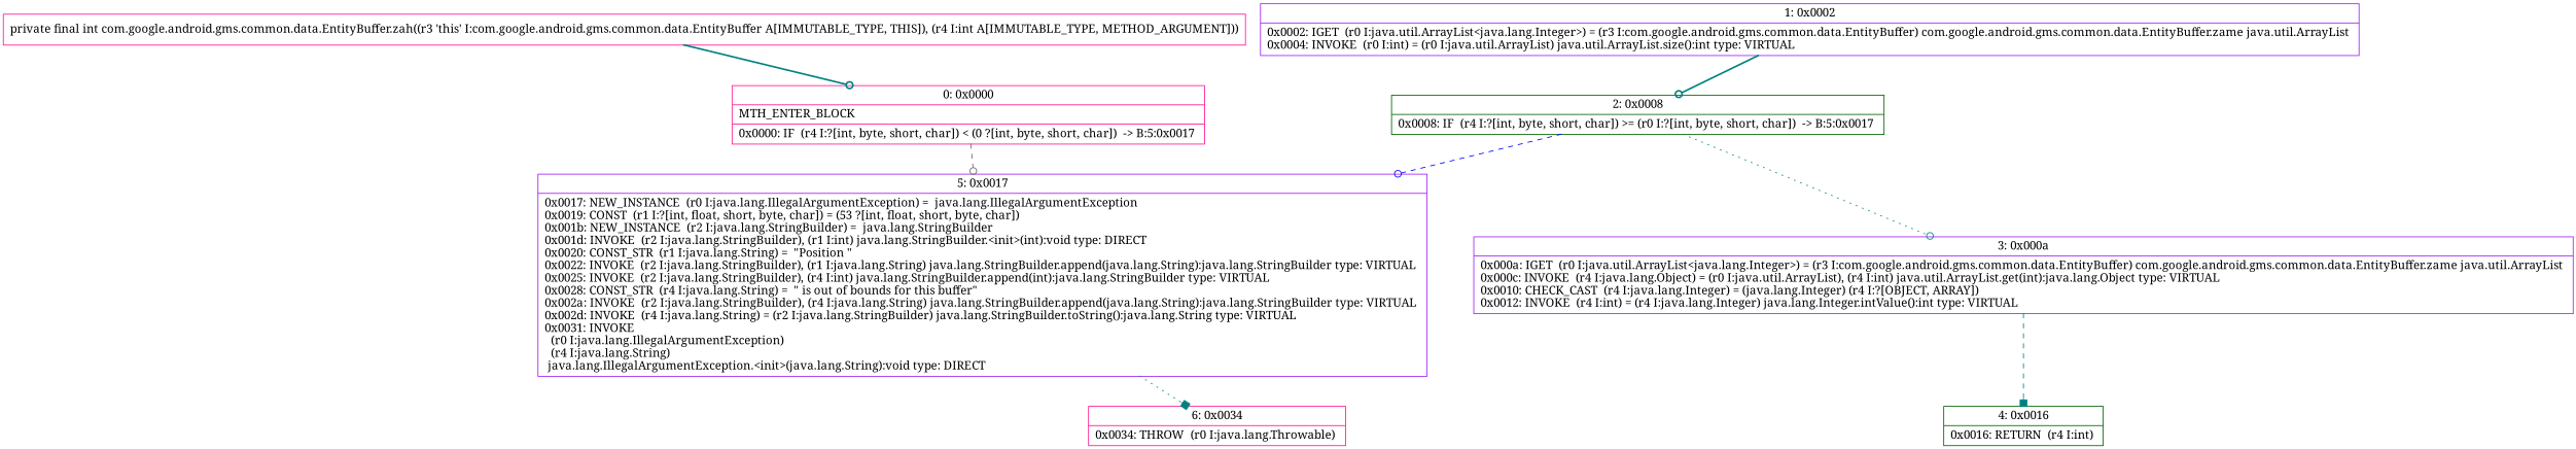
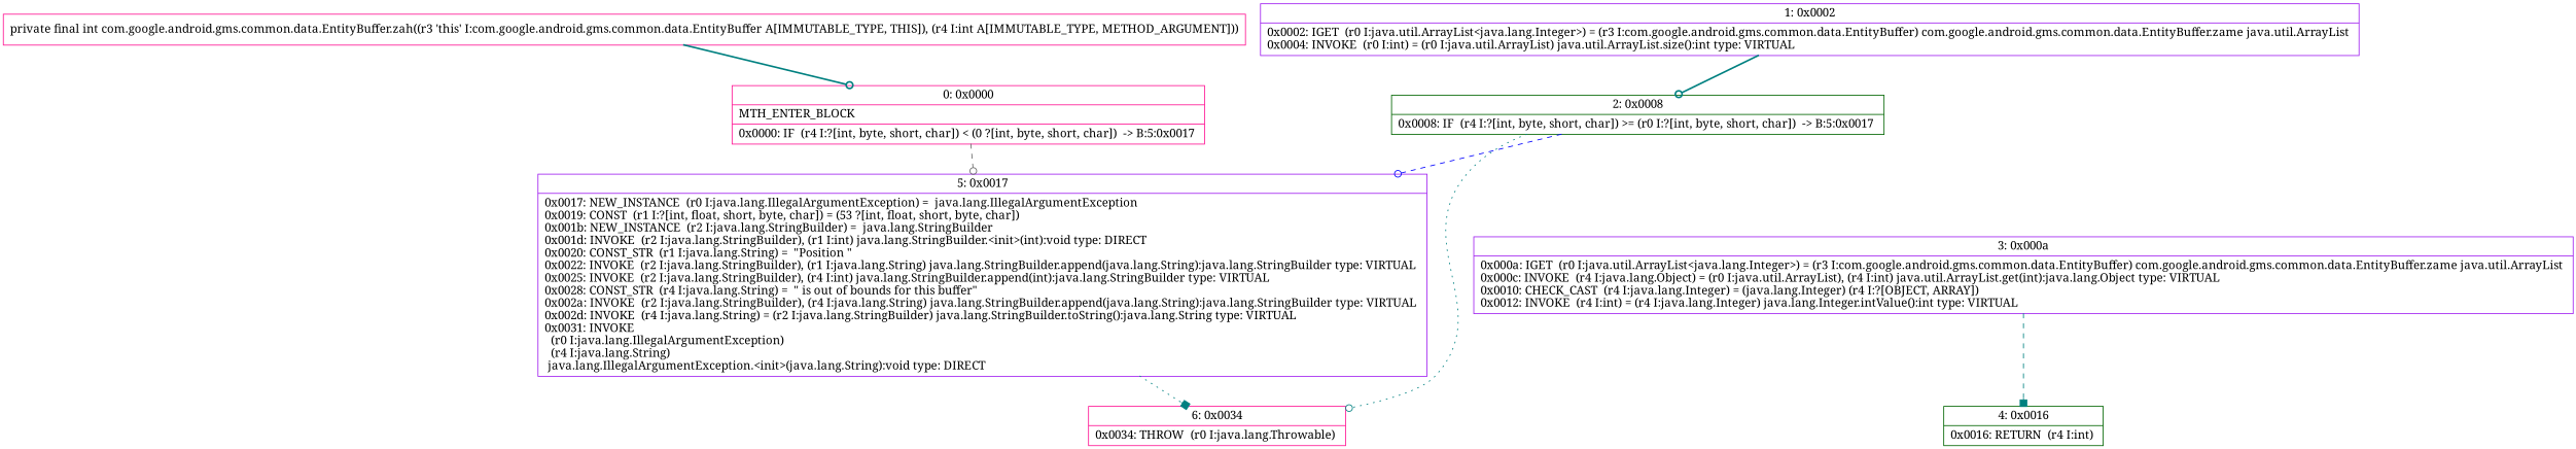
  digraph {
    fontname="Noto Serif"
    node [color=deeppink fontname="Noto Serif" shape=record]
    edge [arrowhead=odot color=teal fontname="Noto Serif" style=dashed]
    n1 [label="{0\:\ 0x0000|MTH_ENTER_BLOCK\l|0x0000: IF  (r4 I:?[int, byte, short, char]) \< (0 ?[int, byte, short, char])  \-\> B:5:0x0017 \l}"]
    n2 [color=purple label="{5\:\ 0x0017|0x0017: NEW_INSTANCE  (r0 I:java.lang.IllegalArgumentException) =  java.lang.IllegalArgumentException \l0x0019: CONST  (r1 I:?[int, float, short, byte, char]) = (53 ?[int, float, short, byte, char]) \l0x001b: NEW_INSTANCE  (r2 I:java.lang.StringBuilder) =  java.lang.StringBuilder \l0x001d: INVOKE  (r2 I:java.lang.StringBuilder), (r1 I:int) java.lang.StringBuilder.\<init\>(int):void type: DIRECT \l0x0020: CONST_STR  (r1 I:java.lang.String) =  \"Position \" \l0x0022: INVOKE  (r2 I:java.lang.StringBuilder), (r1 I:java.lang.String) java.lang.StringBuilder.append(java.lang.String):java.lang.StringBuilder type: VIRTUAL \l0x0025: INVOKE  (r2 I:java.lang.StringBuilder), (r4 I:int) java.lang.StringBuilder.append(int):java.lang.StringBuilder type: VIRTUAL \l0x0028: CONST_STR  (r4 I:java.lang.String) =  \" is out of bounds for this buffer\" \l0x002a: INVOKE  (r2 I:java.lang.StringBuilder), (r4 I:java.lang.String) java.lang.StringBuilder.append(java.lang.String):java.lang.StringBuilder type: VIRTUAL \l0x002d: INVOKE  (r4 I:java.lang.String) = (r2 I:java.lang.StringBuilder) java.lang.StringBuilder.toString():java.lang.String type: VIRTUAL \l0x0031: INVOKE  \l  (r0 I:java.lang.IllegalArgumentException)\l  (r4 I:java.lang.String)\l java.lang.IllegalArgumentException.\<init\>(java.lang.String):void type: DIRECT \l}"]
    n3 [color=purple label="{1\:\ 0x0002|0x0002: IGET  (r0 I:java.util.ArrayList\<java.lang.Integer\>) = (r3 I:com.google.android.gms.common.data.EntityBuffer) com.google.android.gms.common.data.EntityBuffer.zame java.util.ArrayList \l0x0004: INVOKE  (r0 I:int) = (r0 I:java.util.ArrayList) java.util.ArrayList.size():int type: VIRTUAL \l}"]
    n4 [color=darkgreen label="{2\:\ 0x0008|0x0008: IF  (r4 I:?[int, byte, short, char]) \>= (r0 I:?[int, byte, short, char])  \-\> B:5:0x0017 \l}"]
    n5 [label="{6\:\ 0x0034|0x0034: THROW  (r0 I:java.lang.Throwable) \l}"]
    n6 [color=purple label="{3\:\ 0x000a|0x000a: IGET  (r0 I:java.util.ArrayList\<java.lang.Integer\>) = (r3 I:com.google.android.gms.common.data.EntityBuffer) com.google.android.gms.common.data.EntityBuffer.zame java.util.ArrayList \l0x000c: INVOKE  (r4 I:java.lang.Object) = (r0 I:java.util.ArrayList), (r4 I:int) java.util.ArrayList.get(int):java.lang.Object type: VIRTUAL \l0x0010: CHECK_CAST  (r4 I:java.lang.Integer) = (java.lang.Integer) (r4 I:?[OBJECT, ARRAY]) \l0x0012: INVOKE  (r4 I:int) = (r4 I:java.lang.Integer) java.lang.Integer.intValue():int type: VIRTUAL \l}"]
    n7 [color=darkgreen label="{4\:\ 0x0016|0x0016: RETURN  (r4 I:int) \l}"]
    n8 [label="{private final int com.google.android.gms.common.data.EntityBuffer.zah((r3 'this' I:com.google.android.gms.common.data.EntityBuffer A[IMMUTABLE_TYPE, THIS]), (r4 I:int A[IMMUTABLE_TYPE, METHOD_ARGUMENT])) }"]
    n1 -> n2 [color=gray40]
    n2 -> n5 [arrowhead=box style=dotted]
    n3 -> n4 [style=bold]
    n4 -> n2 [color=blue]
-   n4 -> n6 [style=dotted]
+   n4 -> n5 [style=dotted]
    n6 -> n7 [arrowhead=box]
    n8 -> n1 [style=bold]
  }
